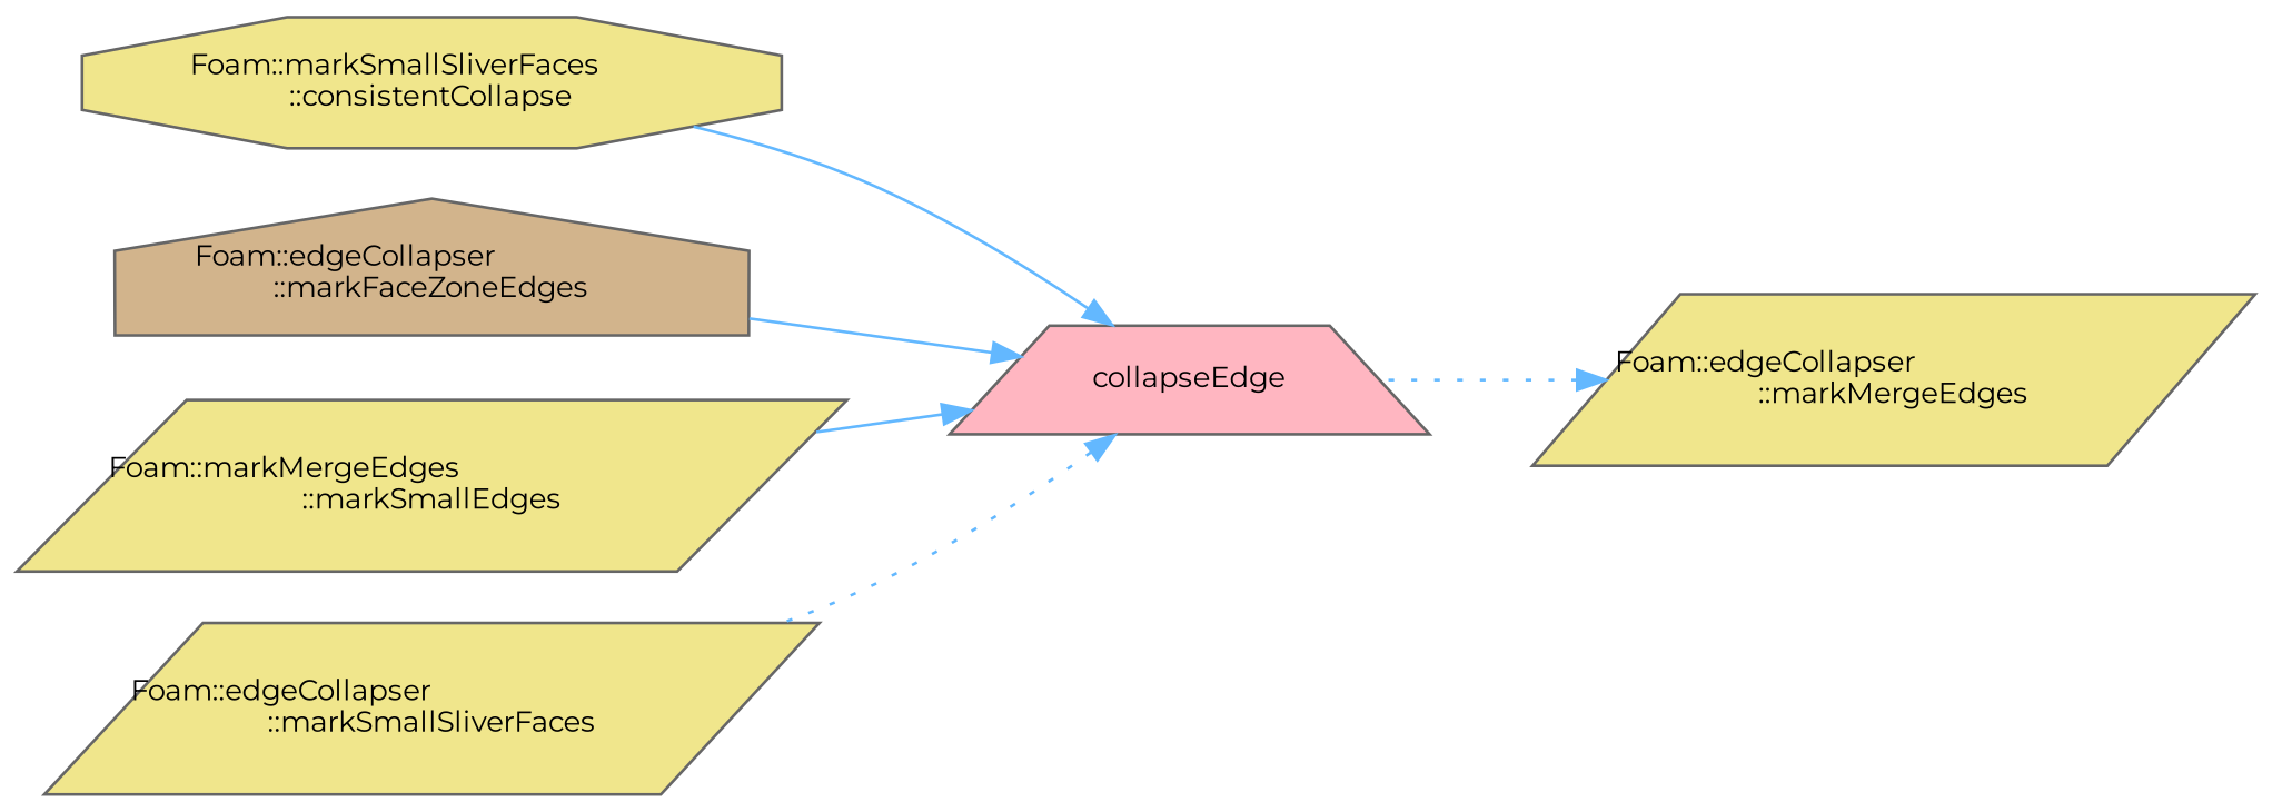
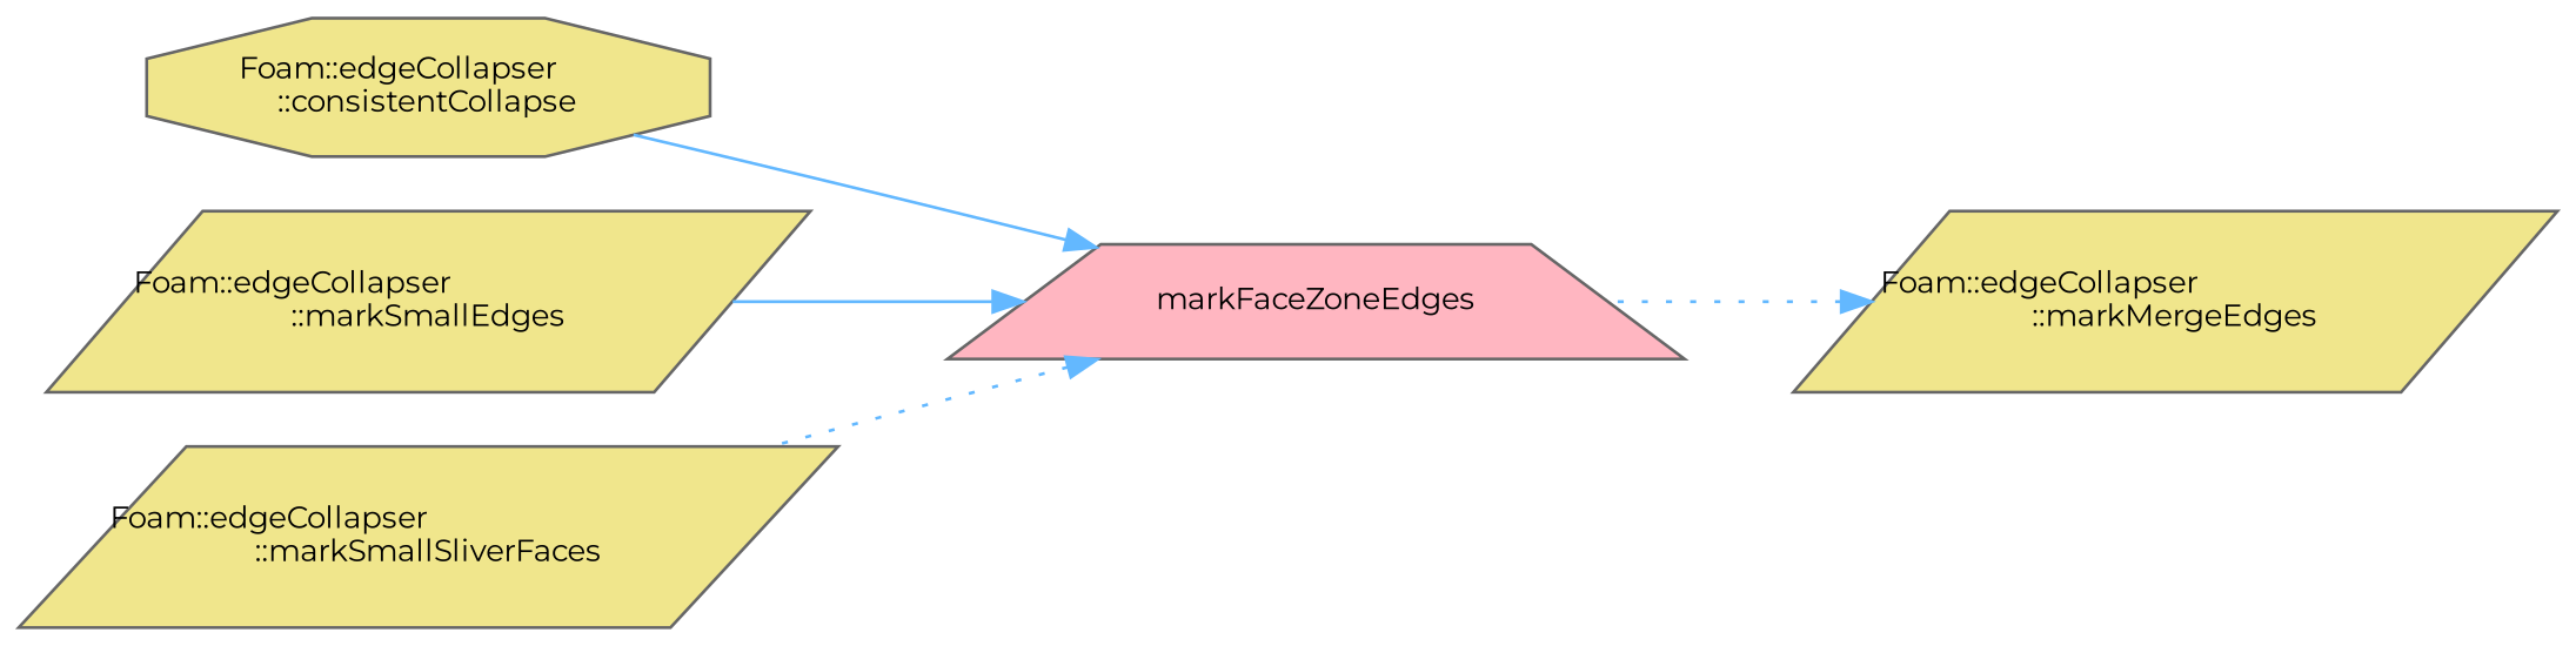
  digraph {
    fontname=Montserrat
    rankdir=RL
    node [color=grey40 fillcolor=khaki fontname=Montserrat fontsize=10 shape=parallelogram style=filled]
    edge [color=steelblue1 dir=back fontname=Montserrat fontsize=10 labelfontname=Helvetica labelfontsize=10 style=solid]
-   n1 [color=gray40 fillcolor=lightpink fontcolor=black height=0.2 label=collapseEdge shape=trapezium width=0.4]
-   n2 [height=0.2 label="Foam::markSmallSliverFaces\l::consistentCollapse" shape=octagon width=0.4]
-   n3 [fillcolor=tan height=0.2 label="Foam::edgeCollapser\l::markFaceZoneEdges" shape=house width=0.4]
-   n4 [height=0.2 label="Foam::markMergeEdges\l::markSmallEdges" width=0.4]
+   n1 [color=gray40 fillcolor=lightpink fontcolor=black height=0.2 label=markFaceZoneEdges shape=trapezium width=0.4]
+   n2 [height=0.2 label="Foam::edgeCollapser\l::consistentCollapse" shape=octagon width=0.4]
+   n4 [height=0.2 label="Foam::edgeCollapser\l::markSmallEdges" width=0.4]
    n5 [height=0.2 label="Foam::edgeCollapser\l::markSmallSliverFaces" width=0.4]
    n6 [height=0.2 label="Foam::edgeCollapser\l::markMergeEdges" width=0.4]
    n1 -> n2
-   n1 -> n3
    n1 -> n4
    n1 -> n5 [style=dotted]
    n6 -> n1 [style=dotted]
  }
